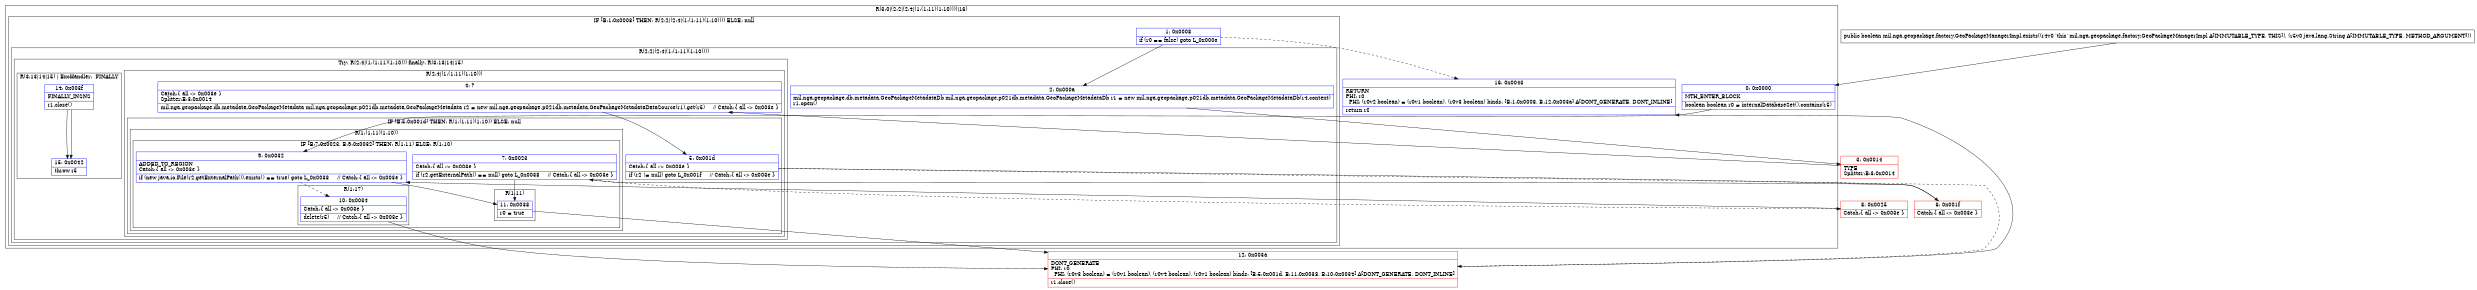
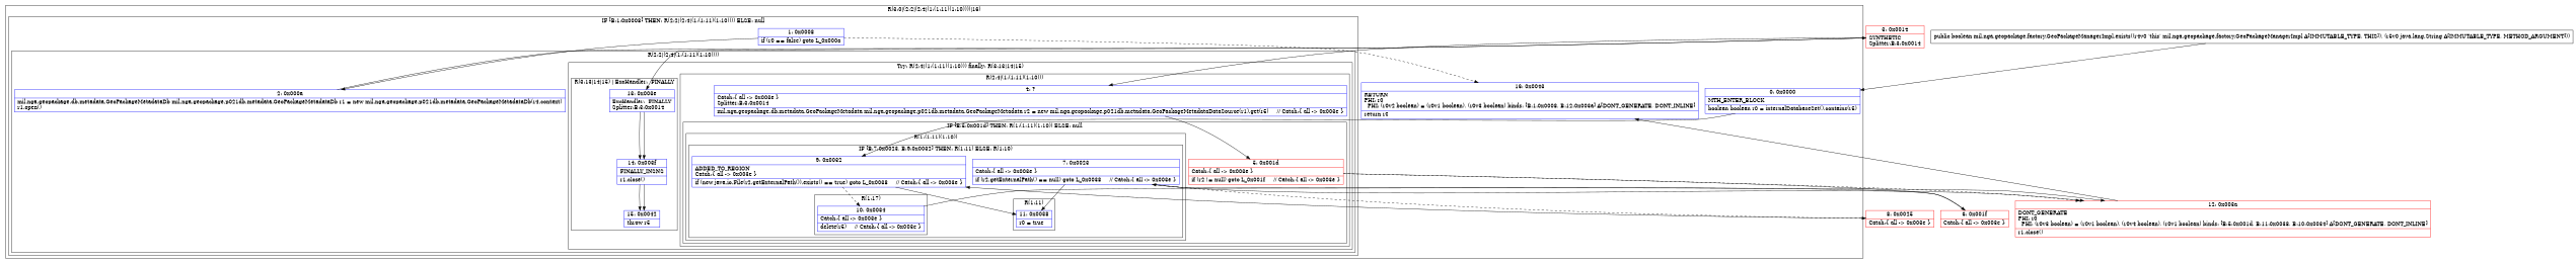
  digraph {
    node [color=blue shape=record]
    n1 [label="{11\:\ 0x0038|r0 = true\l}"]
    n2 [label="{10\:\ 0x0034|Catch:\{ all \-\> 0x003e \}\l|delete(r5)     \/\/ Catch:\{ all \-\> 0x003e \}\l}"]
    n3 [label="{7\:\ 0x0023|Catch:\{ all \-\> 0x003e \}\l|if (r2.getExternalPath() == null) goto L_0x0038     \/\/ Catch:\{ all \-\> 0x003e \}\l}"]
    n4 [label="{9\:\ 0x0032|ADDED_TO_REGION\lCatch:\{ all \-\> 0x003e \}\l|if (new java.io.File(r2.getExternalPath()).exists() == true) goto L_0x0038     \/\/ Catch:\{ all \-\> 0x003e \}\l}"]
-   n5 [label="{5\:\ 0x001d|Catch:\{ all \-\> 0x003e \}\l|if (r2 != null) goto L_0x001f     \/\/ Catch:\{ all \-\> 0x003e \}\l}"]
+   n5 [color=red label="{5\:\ 0x001d|Catch:\{ all \-\> 0x003e \}\l|if (r2 != null) goto L_0x001f     \/\/ Catch:\{ all \-\> 0x003e \}\l}"]
    n6 [label="{4\:\ ?|Catch:\{ all \-\> 0x003e \}\lSplitter:B:3:0x0014\l|mil.nga.geopackage.db.metadata.GeoPackageMetadata mil.nga.geopackage.p021db.metadata.GeoPackageMetadata r2 = new mil.nga.geopackage.p021db.metadata.GeoPackageMetadataDataSource(r1).get(r5)     \/\/ Catch:\{ all \-\> 0x003e \}\l}"]
+   n7 [label="{13\:\ 0x003e|ExcHandler:  FINALLY\lSplitter:B:3:0x0014\l}"]
    n8 [label="{14\:\ 0x003f|FINALLY_INSNS\l|r1.close()\l}"]
    n9 [label="{15\:\ 0x0042|throw r5\l}"]
    n10 [label="{2\:\ 0x000a|mil.nga.geopackage.db.metadata.GeoPackageMetadataDb mil.nga.geopackage.p021db.metadata.GeoPackageMetadataDb r1 = new mil.nga.geopackage.p021db.metadata.GeoPackageMetadataDb(r4.context)\lr1.open()\l}"]
    n11 [label="{1\:\ 0x0008|if (r0 == false) goto L_0x000a\l}"]
    n12 [label="{0\:\ 0x0000|MTH_ENTER_BLOCK\l|boolean boolean r0 = internalDatabaseSet().contains(r5)\l}"]
    n13 [label="{16\:\ 0x0043|RETURN\lPHI: r0 \l  PHI: (r0v2 boolean) = (r0v1 boolean), (r0v3 boolean) binds: [B:1:0x0008, B:12:0x003a] A[DONT_GENERATE, DONT_INLINE]\l|return r0\l}"]
    n14 [color=red label="{12\:\ 0x003a|DONT_GENERATE\lPHI: r0 \l  PHI: (r0v3 boolean) = (r0v1 boolean), (r0v4 boolean), (r0v1 boolean) binds: [B:5:0x001d, B:11:0x0038, B:10:0x0034] A[DONT_GENERATE, DONT_INLINE]\l|r1.close()\l}"]
    n15 [color=red label="{8\:\ 0x0025|Catch:\{ all \-\> 0x003e \}\l}"]
    n16 [color=red label="{6\:\ 0x001f|Catch:\{ all \-\> 0x003e \}\l}"]
-   n17 [color=red label="{3\:\ 0x0014|TYPE\lSplitter:B:3:0x0014\l}"]
+   n17 [color=red label="{3\:\ 0x0014|SYNTHETIC\lSplitter:B:3:0x0014\l}"]
    n18 [label="{public boolean mil.nga.geopackage.factory.GeoPackageManagerImpl.exists((r4v0 'this' mil.nga.geopackage.factory.GeoPackageManagerImpl A[IMMUTABLE_TYPE, THIS]), (r5v0 java.lang.String A[IMMUTABLE_TYPE, METHOD_ARGUMENT])) }" color=""]
    subgraph cluster_1 {
      label="R(3:0|(2:2|(2:4|(1:(1:11)(1:10))))|16)"
      n12
      n13
      subgraph cluster_2 {
        label="IF [B:1:0x0008] THEN: R(2:2|(2:4|(1:(1:11)(1:10)))) ELSE: null"
        n11
        subgraph cluster_3 {
          label="R(2:2|(2:4|(1:(1:11)(1:10))))"
          n10
          subgraph cluster_4 {
            label="Try: R(2:4|(1:(1:11)(1:10))) finally: R(3:13|14|15)"
            subgraph cluster_5 {
              label="R(2:4|(1:(1:11)(1:10)))"
              n6
              subgraph cluster_6 {
                label="IF [B:5:0x001d] THEN: R(1:(1:11)(1:10)) ELSE: null"
                n5
                subgraph cluster_7 {
                  label="R(1:(1:11)(1:10))"
                  subgraph cluster_8 {
                    label="IF [B:7:0x0023, B:9:0x0032] THEN: R(1:11) ELSE: R(1:10)"
                    n3
                    n4
                    subgraph cluster_9 {
                      label="R(1:11)"
                      n1
                    }
                    subgraph cluster_10 {
                      label="R(1:17)"
                      n2
                    }
                  }
                }
              }
            }
            subgraph cluster_11 {
              label="R(3:13|14|15) | ExcHandler:  FINALLY\l"
+             n7
              n8
              n9
            }
          }
        }
      }
    }
    subgraph cluster_12 {
      label="R(3:13|14|15) | ExcHandler:  FINALLY\l"
    }
-   n1 -> n14
+   n3 -> n14
    n2 -> n14
    n3 -> n1
    n3 -> n15 [style=dashed]
    n4 -> n1
    n4 -> n2 [style=dashed]
    n5 -> n14 [style=dashed]
    n5 -> n16
    n6 -> n5
+   n7 -> n8
+   n7 -> n8
    n8 -> n9
    n8 -> n9
    n10 -> n17
    n11 -> n10
    n11 -> n13 [style=dashed]
    n12 -> n4
    n14 -> n13
    n15 -> n4
    n16 -> n3
    n17 -> n6
+   n17 -> n7
    n18 -> n12
  }
